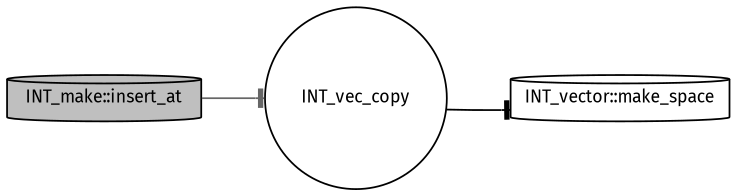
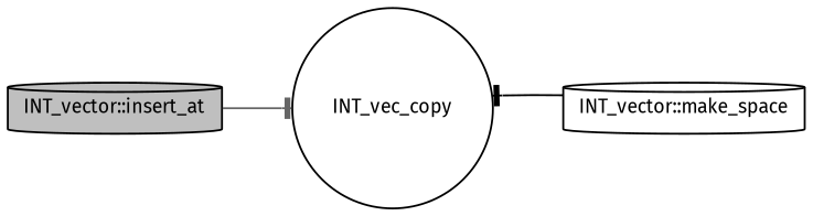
  digraph {
    fontname="Fira Sans"
    rankdir=LR
    node [color=black fillcolor=white fontname="Fira Sans" fontsize=10 shape=cylinder style=filled]
    edge [arrowhead=tee fontname="Fira Sans" fontsize=10 labelfontname=Helvetica labelfontsize=10 style=solid]
-   n1 [fillcolor=grey75 fontcolor=black height=0.2 label="INT_make::insert_at" width=0.4]
+   n1 [fillcolor=grey75 fontcolor=black height=0.2 label="INT_vector::insert_at" width=0.4]
    n2 [height=0.2 label=INT_vec_copy shape=circle width=0.4]
    n3 [height=0.2 label="INT_vector::make_space" width=0.4]
    n1 -> n2 [color=gray40]
-   n2 -> n3 [color=black]
+   n3 -> n2 [color=black]
  }
